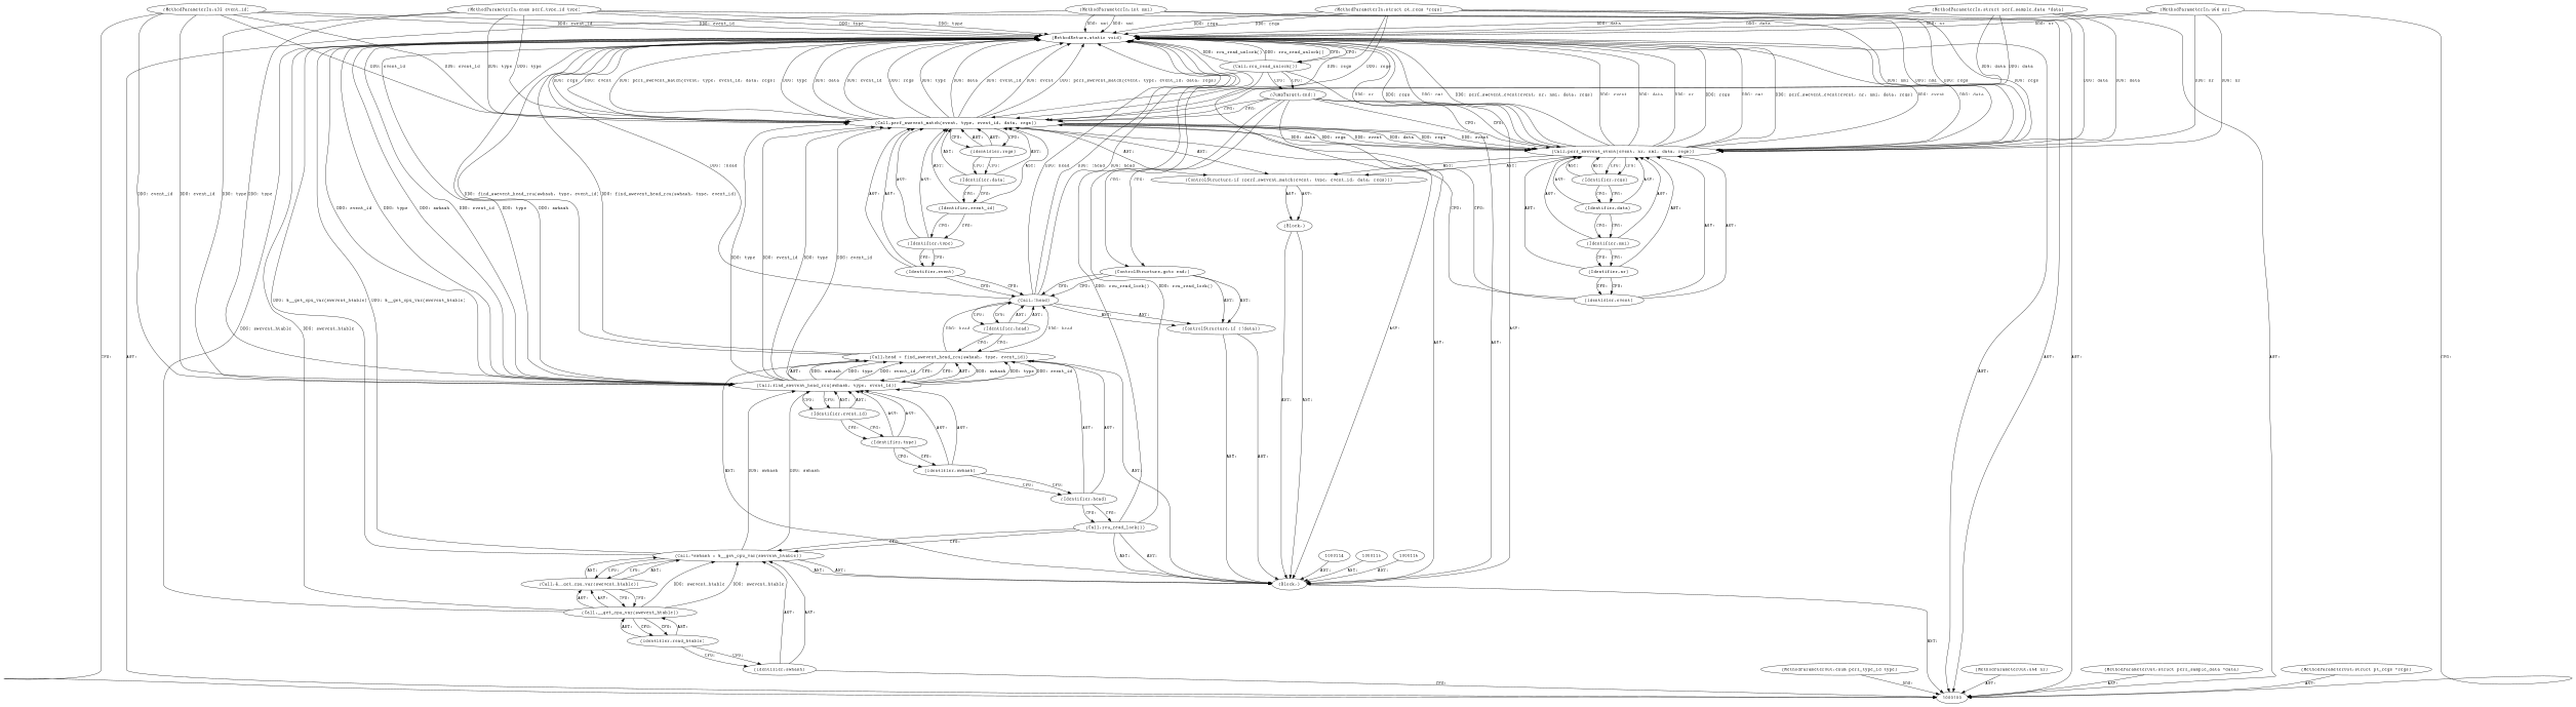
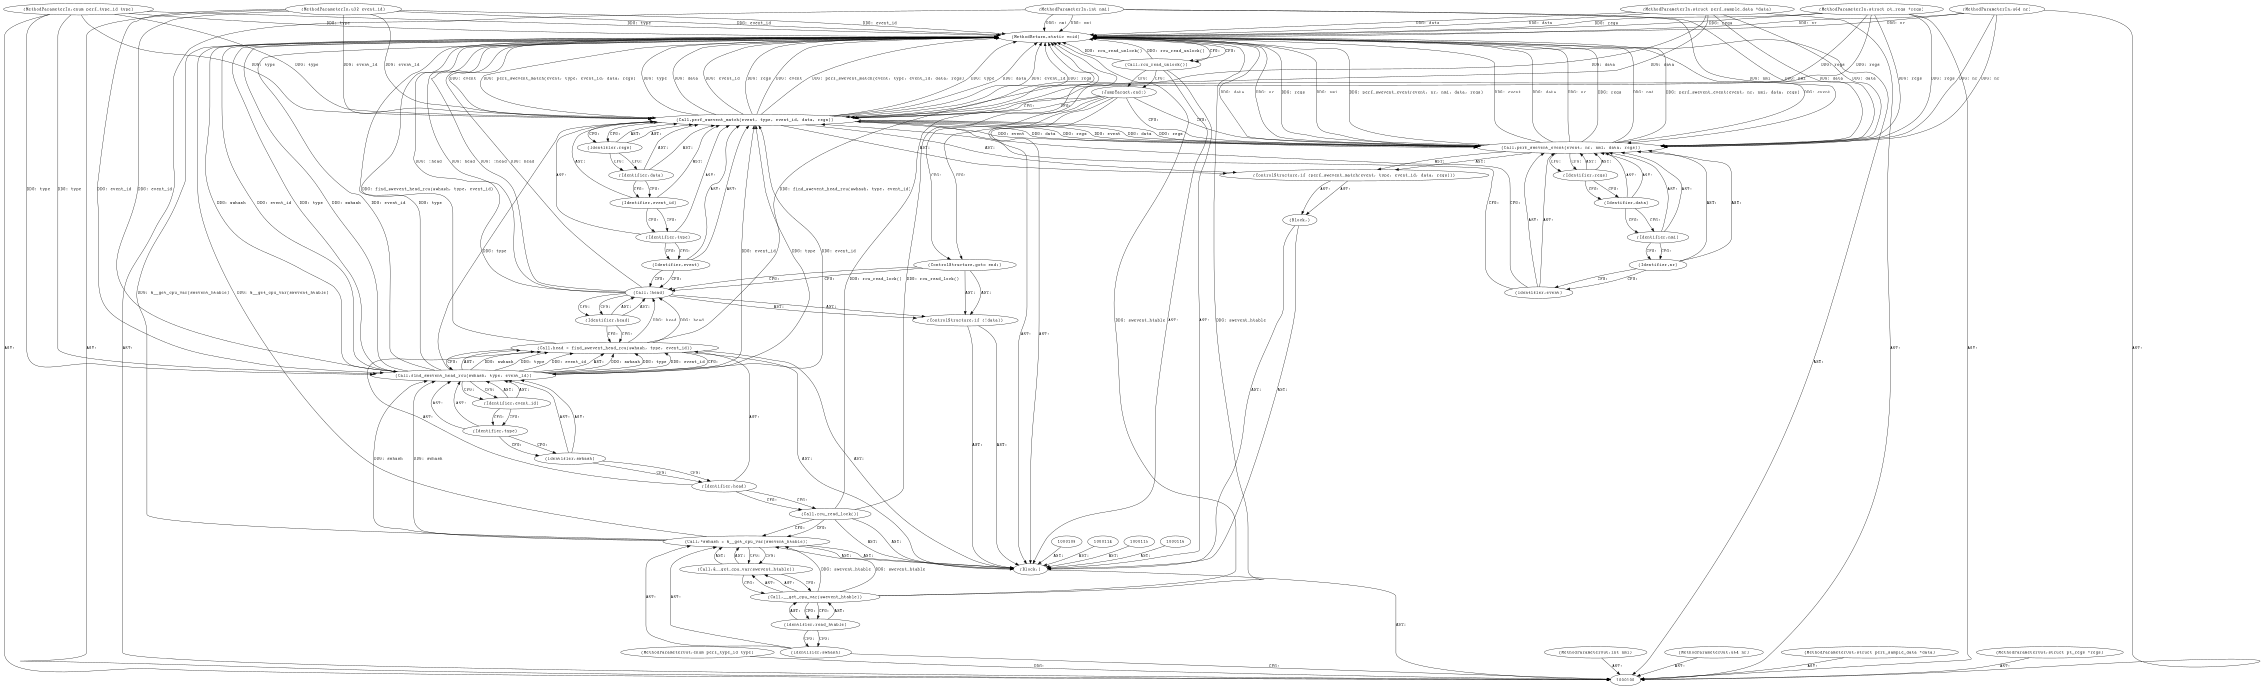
  digraph {
    fontname="Courier Prime"
    node [fontname="Courier Prime"]
    edge [fontname="Courier Prime"]
    n1 [label="(MethodReturn,static void)"]
    n2 [label="(Call,rcu_read_unlock())"]
    1000100
    n4 [label="(Block,)"]
    n5 [label="(JumpTarget,end:)"]
    n6 [label="(MethodParameterIn,enum perf_type_id type)"]
    n7 [label="(Call,find_swevent_head_rcu(swhash, type, event_id))"]
    n8 [label="(Call,perf_swevent_match(event, type, event_id, data, regs))"]
    n9 [label="(Call,head = find_swevent_head_rcu(swhash, type, event_id))"]
    n10 [label="(Identifier,event_id)"]
    n11 [label="(ControlStructure,if (perf_swevent_match(event, type, event_id, data, regs)))"]
    n12 [label="(Identifier,regs)"]
    n13 [label="(Call,perf_swevent_event(event, nr, nmi, data, regs))"]
    n14 [label="(MethodParameterOut,enum perf_type_id type)"]
    n15 [label="(MethodParameterIn,u32 event_id)"]
    n16 [label="(Call,rcu_read_lock())"]
    n17 [label="(Call,*swhash = &__get_cpu_var(swevent_htable))"]
    n18 [label="(Call,&__get_cpu_var(swevent_htable))"]
    n19 [label="(Call,!head)"]
    n20 [label="(ControlStructure,if (!data))"]
    n21 [label="(Identifier,head)"]
    n22 [label="(Identifier,head)"]
    n23 [label="(Identifier,swhash)"]
    n24 [label="(Identifier,type)"]
    n25 [label="(ControlStructure,goto end;)"]
    n26 [label="(Block,)"]
    n27 [label="(Identifier,event)"]
    n28 [label="(Identifier,type)"]
    n29 [label="(Identifier,event_id)"]
    n30 [label="(Identifier,data)"]
    n31 [label="(Identifier,regs)"]
    n32 [label="(Identifier,event)"]
    n33 [label="(Identifier,nr)"]
    n34 [label="(Identifier,data)"]
    n35 [label="(Identifier,nmi)"]
    n36 [label="(MethodParameterIn,int nmi)"]
+   n37 [label="(MethodParameterOut,int nmi)"]
    n38 [label="(MethodParameterIn,u64 nr)"]
    n39 [label="(MethodParameterOut,u64 nr)"]
    n40 [label="(MethodParameterIn,struct perf_sample_data *data)"]
    n41 [label="(MethodParameterOut,struct perf_sample_data *data)"]
    n42 [label="(MethodParameterIn,struct pt_regs *regs)"]
    n43 [label="(MethodParameterOut,struct pt_regs *regs)"]
    n44 [label="(Call,__get_cpu_var(swevent_htable))"]
    n45 [label="(Identifier,swhash)"]
    n46 [label="(Identifier,read_htable)"]
+   1000108
    1000114
    1000115
    1000116
    n1 -> n2 [label="CFG: "]
    n1 -> n2 [label="CFG: "]
    n1 -> 1000100 [label="AST: "]
    n2 -> n1 [label="DDG: rcu_read_unlock()"]
    n2 -> n1 [label="DDG: rcu_read_unlock()"]
    n2 -> n4 [label="AST: "]
    n2 -> n4 [label="AST: "]
    n2 -> n5 [label="CFG: "]
    n2 -> n5 [label="CFG: "]
    n4 -> 1000100 [label="AST: "]
    n5 -> n4 [label="AST: "]
    n5 -> n4 [label="AST: "]
    n5 -> n8 [label="CFG: "]
    n5 -> n8 [label="CFG: "]
    n5 -> n13 [label="CFG: "]
    n5 -> n13 [label="CFG: "]
    n5 -> n25 [label="CFG: "]
    n5 -> n25 [label="CFG: "]
    n6 -> n1 [label="DDG: type"]
    n6 -> n1 [label="DDG: type"]
    n6 -> 1000100 [label="AST: "]
    n6 -> n7 [label="DDG: type"]
    n6 -> n7 [label="DDG: type"]
    n6 -> n8 [label="DDG: type"]
    n6 -> n8 [label="DDG: type"]
    n7 -> n1 [label="DDG: swhash"]
    n7 -> n1 [label="DDG: event_id"]
    n7 -> n1 [label="DDG: type"]
    n7 -> n1 [label="DDG: swhash"]
    n7 -> n1 [label="DDG: event_id"]
    n7 -> n1 [label="DDG: type"]
    n7 -> n8 [label="DDG: type"]
    n7 -> n8 [label="DDG: event_id"]
    n7 -> n8 [label="DDG: type"]
    n7 -> n8 [label="DDG: event_id"]
    n7 -> n9 [label="AST: "]
    n7 -> n9 [label="DDG: swhash"]
    n7 -> n9 [label="DDG: type"]
    n7 -> n9 [label="DDG: event_id"]
    n7 -> n9 [label="AST: "]
    n7 -> n9 [label="DDG: swhash"]
    n7 -> n9 [label="DDG: type"]
    n7 -> n9 [label="DDG: event_id"]
    n7 -> n10 [label="CFG: "]
    n7 -> n10 [label="CFG: "]
    n8 -> n1 [label="DDG: event"]
    n8 -> n1 [label="DDG: perf_swevent_match(event, type, event_id, data, regs)"]
    n8 -> n1 [label="DDG: type"]
    n8 -> n1 [label="DDG: data"]
    n8 -> n1 [label="DDG: event_id"]
    n8 -> n1 [label="DDG: regs"]
    n8 -> n1 [label="DDG: event"]
    n8 -> n1 [label="DDG: perf_swevent_match(event, type, event_id, data, regs)"]
    n8 -> n1 [label="DDG: type"]
    n8 -> n1 [label="DDG: data"]
    n8 -> n1 [label="DDG: event_id"]
    n8 -> n1 [label="DDG: regs"]
    n8 -> n11 [label="AST: "]
    n8 -> n11 [label="AST: "]
    n8 -> n12 [label="CFG: "]
    n8 -> n12 [label="CFG: "]
    n8 -> n13 [label="DDG: event"]
    n8 -> n13 [label="DDG: data"]
    n8 -> n13 [label="DDG: regs"]
    n8 -> n13 [label="DDG: event"]
    n8 -> n13 [label="DDG: data"]
    n8 -> n13 [label="DDG: regs"]
    n9 -> n1 [label="DDG: find_swevent_head_rcu(swhash, type, event_id)"]
    n9 -> n1 [label="DDG: find_swevent_head_rcu(swhash, type, event_id)"]
    n9 -> n4 [label="AST: "]
    n9 -> n4 [label="AST: "]
    n9 -> n7 [label="CFG: "]
    n9 -> n7 [label="CFG: "]
    n9 -> n19 [label="DDG: head"]
    n9 -> n19 [label="DDG: head"]
    n10 -> n7 [label="AST: "]
    n10 -> n7 [label="AST: "]
    n10 -> n24 [label="CFG: "]
    n10 -> n24 [label="CFG: "]
    n11 -> n26 [label="AST: "]
    n11 -> n26 [label="AST: "]
    n12 -> n8 [label="AST: "]
    n12 -> n8 [label="AST: "]
    n12 -> n30 [label="CFG: "]
    n12 -> n30 [label="CFG: "]
    n13 -> n1 [label="DDG: data"]
    n13 -> n1 [label="DDG: nr"]
    n13 -> n1 [label="DDG: regs"]
    n13 -> n1 [label="DDG: nmi"]
    n13 -> n1 [label="DDG: perf_swevent_event(event, nr, nmi, data, regs)"]
    n13 -> n1 [label="DDG: event"]
    n13 -> n1 [label="DDG: data"]
    n13 -> n1 [label="DDG: nr"]
    n13 -> n1 [label="DDG: regs"]
    n13 -> n1 [label="DDG: nmi"]
    n13 -> n1 [label="DDG: perf_swevent_event(event, nr, nmi, data, regs)"]
    n13 -> n1 [label="DDG: event"]
    n13 -> n11 [label="AST: "]
    n13 -> n11 [label="AST: "]
    n13 -> n31 [label="CFG: "]
    n13 -> n31 [label="CFG: "]
    n14 -> 1000100 [label="DDG: "]
    n15 -> n1 [label="DDG: event_id"]
    n15 -> n1 [label="DDG: event_id"]
-   n15 -> 1000100 [label="CFG: "]
+   n15 -> 1000100 [label="AST: "]
    n15 -> n7 [label="DDG: event_id"]
    n15 -> n7 [label="DDG: event_id"]
    n15 -> n8 [label="DDG: event_id"]
    n15 -> n8 [label="DDG: event_id"]
    n16 -> n1 [label="DDG: rcu_read_lock()"]
    n16 -> n1 [label="DDG: rcu_read_lock()"]
    n16 -> n4 [label="AST: "]
    n16 -> n4 [label="AST: "]
    n16 -> n17 [label="CFG: "]
    n16 -> n17 [label="CFG: "]
    n17 -> n1 [label="DDG: &__get_cpu_var(swevent_htable)"]
    n17 -> n1 [label="DDG: &__get_cpu_var(swevent_htable)"]
    n17 -> n4 [label="AST: "]
    n17 -> n4 [label="AST: "]
    n17 -> n7 [label="DDG: swhash"]
    n17 -> n7 [label="DDG: swhash"]
    n17 -> n18 [label="CFG: "]
    n17 -> n18 [label="CFG: "]
    n18 -> n17 [label="AST: "]
    n18 -> n17 [label="AST: "]
    n18 -> n44 [label="CFG: "]
    n18 -> n44 [label="CFG: "]
    n19 -> n1 [label="DDG: !head"]
    n19 -> n1 [label="DDG: head"]
    n19 -> n1 [label="DDG: !head"]
    n19 -> n1 [label="DDG: head"]
    n19 -> n20 [label="AST: "]
    n19 -> n20 [label="AST: "]
    n19 -> n21 [label="CFG: "]
    n19 -> n21 [label="CFG: "]
    n20 -> n4 [label="AST: "]
    n20 -> n4 [label="AST: "]
    n21 -> n9 [label="CFG: "]
    n21 -> n9 [label="CFG: "]
    n21 -> n19 [label="AST: "]
    n21 -> n19 [label="AST: "]
    n22 -> n9 [label="AST: "]
    n22 -> n9 [label="AST: "]
    n22 -> n16 [label="CFG: "]
    n22 -> n16 [label="CFG: "]
    n23 -> n7 [label="AST: "]
    n23 -> n7 [label="AST: "]
    n23 -> n22 [label="CFG: "]
    n23 -> n22 [label="CFG: "]
    n24 -> n7 [label="AST: "]
    n24 -> n7 [label="AST: "]
    n24 -> n23 [label="CFG: "]
    n24 -> n23 [label="CFG: "]
    n25 -> n19 [label="CFG: "]
    n25 -> n19 [label="CFG: "]
    n25 -> n20 [label="AST: "]
    n25 -> n20 [label="AST: "]
    n26 -> n4 [label="AST: "]
    n26 -> n4 [label="AST: "]
    n27 -> n8 [label="AST: "]
    n27 -> n8 [label="AST: "]
    n27 -> n19 [label="CFG: "]
    n27 -> n19 [label="CFG: "]
    n28 -> n8 [label="AST: "]
    n28 -> n8 [label="AST: "]
    n28 -> n27 [label="CFG: "]
    n28 -> n27 [label="CFG: "]
    n29 -> n8 [label="AST: "]
    n29 -> n8 [label="AST: "]
    n29 -> n28 [label="CFG: "]
    n29 -> n28 [label="CFG: "]
    n30 -> n8 [label="AST: "]
    n30 -> n8 [label="AST: "]
    n30 -> n29 [label="CFG: "]
    n30 -> n29 [label="CFG: "]
    n31 -> n13 [label="AST: "]
    n31 -> n13 [label="AST: "]
    n31 -> n34 [label="CFG: "]
    n31 -> n34 [label="CFG: "]
    n32 -> n8 [label="CFG: "]
    n32 -> n8 [label="CFG: "]
    n32 -> n13 [label="AST: "]
    n32 -> n13 [label="AST: "]
    n33 -> n13 [label="AST: "]
    n33 -> n13 [label="AST: "]
    n33 -> n32 [label="CFG: "]
    n33 -> n32 [label="CFG: "]
    n34 -> n13 [label="AST: "]
    n34 -> n13 [label="AST: "]
    n34 -> n35 [label="CFG: "]
    n34 -> n35 [label="CFG: "]
    n35 -> n13 [label="AST: "]
    n35 -> n13 [label="AST: "]
    n35 -> n33 [label="CFG: "]
    n35 -> n33 [label="CFG: "]
    n36 -> n1 [label="DDG: nmi"]
    n36 -> n1 [label="DDG: nmi"]
    n36 -> 1000100 [label="AST: "]
    n36 -> n13 [label="DDG: nmi"]
    n36 -> n13 [label="DDG: nmi"]
+   n37 -> 1000100 [label="AST: "]
    n38 -> n1 [label="DDG: nr"]
    n38 -> n1 [label="DDG: nr"]
-   n38 -> 1000100 [label="CFG: "]
+   n38 -> 1000100 [label="AST: "]
    n38 -> n13 [label="DDG: nr"]
    n38 -> n13 [label="DDG: nr"]
    n39 -> 1000100 [label="AST: "]
    n40 -> n1 [label="DDG: data"]
    n40 -> n1 [label="DDG: data"]
    n40 -> 1000100 [label="AST: "]
    n40 -> n8 [label="DDG: data"]
    n40 -> n8 [label="DDG: data"]
    n40 -> n13 [label="DDG: data"]
    n40 -> n13 [label="DDG: data"]
    n41 -> 1000100 [label="AST: "]
    n42 -> n1 [label="DDG: regs"]
    n42 -> n1 [label="DDG: regs"]
    n42 -> 1000100 [label="AST: "]
    n42 -> n8 [label="DDG: regs"]
    n42 -> n8 [label="DDG: regs"]
    n42 -> n13 [label="DDG: regs"]
    n42 -> n13 [label="DDG: regs"]
    n43 -> 1000100 [label="AST: "]
    n44 -> n1 [label="DDG: swevent_htable"]
    n44 -> n1 [label="DDG: swevent_htable"]
    n44 -> n17 [label="DDG: swevent_htable"]
    n44 -> n17 [label="DDG: swevent_htable"]
    n44 -> n18 [label="AST: "]
    n44 -> n18 [label="AST: "]
    n44 -> n46 [label="CFG: "]
    n44 -> n46 [label="CFG: "]
    n45 -> 1000100 [label="CFG: "]
    n45 -> n17 [label="AST: "]
    n45 -> n17 [label="AST: "]
    n46 -> n44 [label="AST: "]
    n46 -> n44 [label="AST: "]
    n46 -> n45 [label="CFG: "]
    n46 -> n45 [label="CFG: "]
+   1000108 -> n4 [label="AST: "]
    1000114 -> n4 [label="AST: "]
    1000115 -> n4 [label="AST: "]
    1000116 -> n4 [label="AST: "]
  }
